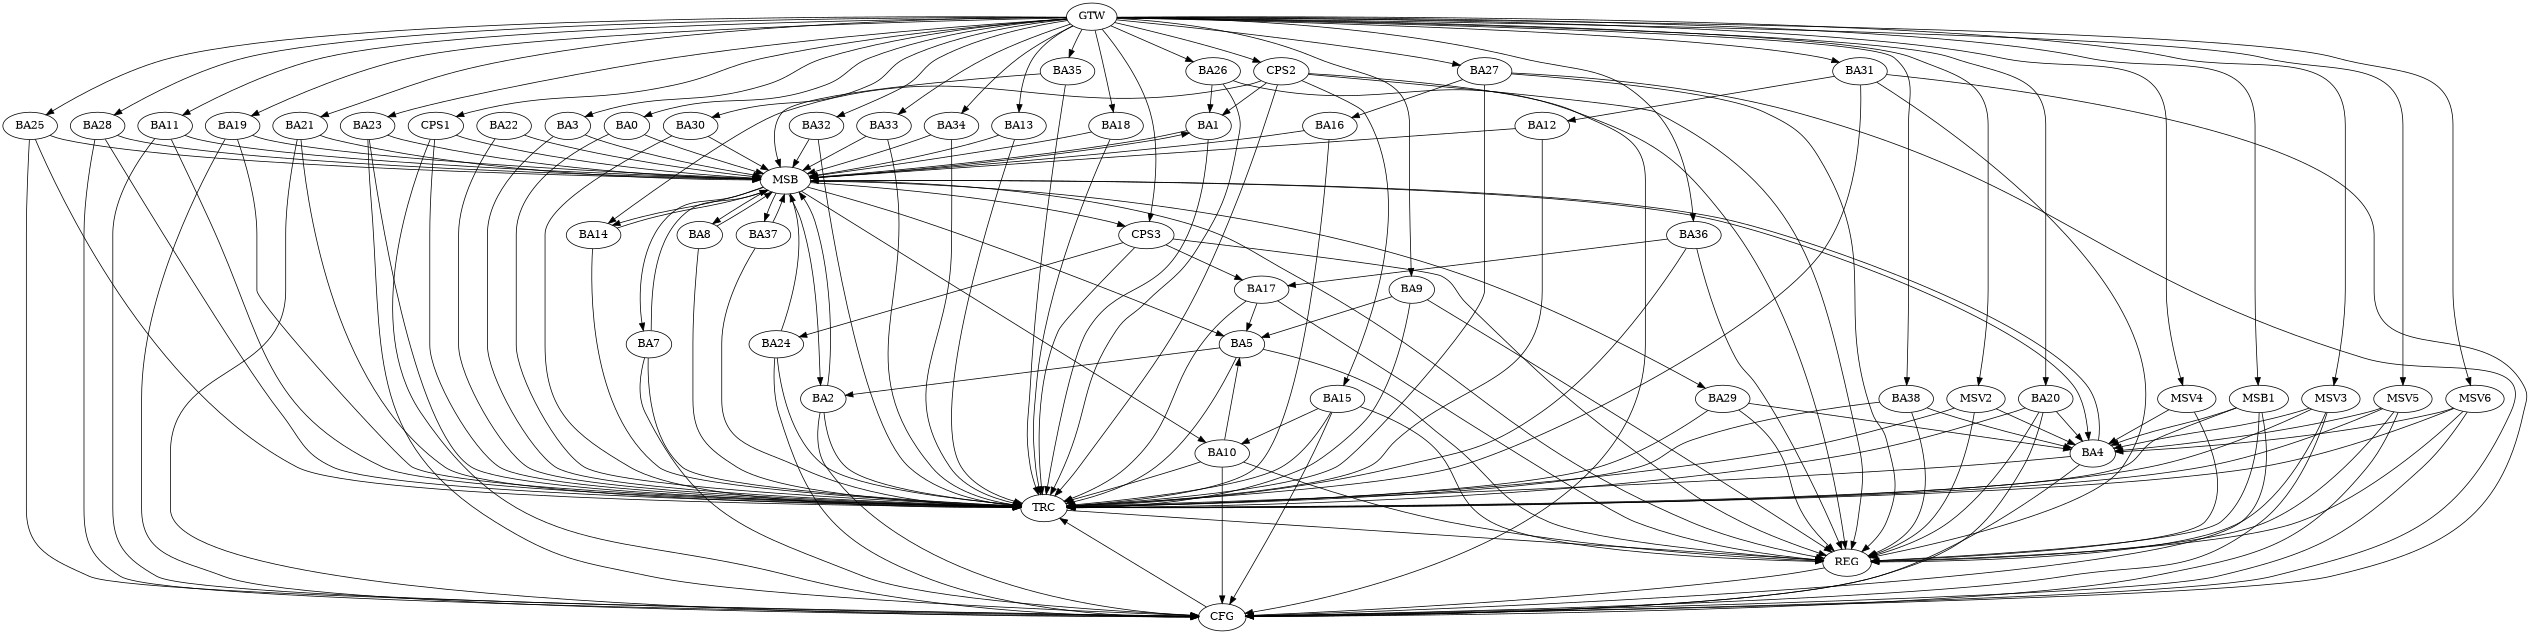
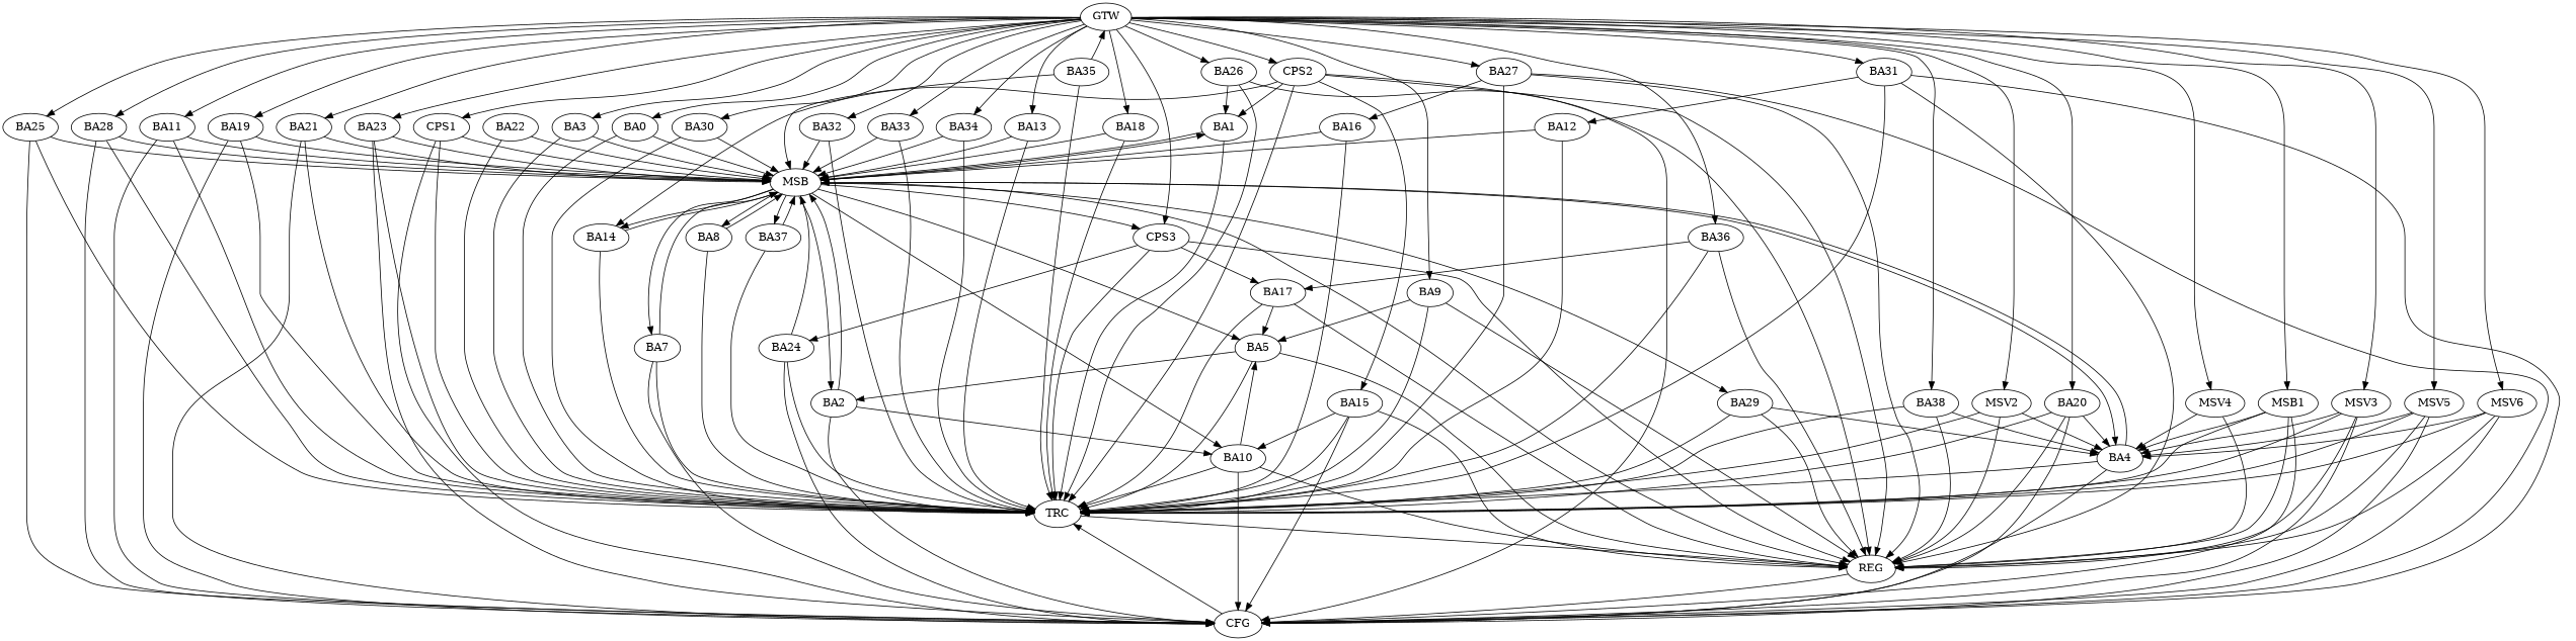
  strict digraph {
    n1 [label=BA1]
    n2 [label=MSB]
    n3 [label=TRC]
    n4 [label=BA2]
    n5 [label=BA4]
    n6 [label=BA5]
    n7 [label=REG]
    n8 [label=BA7]
    n9 [label=BA8]
    n10 [label=BA10]
    n11 [label=BA14]
    n12 [label=BA29]
    n13 [label=BA37]
    n14 [label=CPS3]
    n15 [label=CFG]
    n16 [label=BA3]
    n17 [label=BA0]
    n18 [label=BA9]
    n19 [label=BA11]
    n20 [label=BA12]
    n21 [label=BA13]
    n22 [label=BA15]
    n23 [label=BA16]
    n24 [label=BA17]
    n25 [label=BA18]
    n26 [label=BA19]
    n27 [label=BA20]
    n28 [label=BA21]
    n29 [label=BA22]
    n30 [label=BA23]
    n31 [label=BA24]
    n32 [label=BA25]
    n33 [label=BA26]
    n34 [label=BA27]
    n35 [label=BA28]
    n36 [label=BA30]
    n37 [label=BA31]
    n38 [label=BA32]
    n39 [label=BA33]
    n40 [label=BA34]
    n41 [label=BA35]
    n42 [label=BA36]
    n43 [label=BA38]
    n44 [label=CPS1]
    n45 [label=CPS2]
    n46 [label=GTW]
    n47 [label=MSB1]
    n48 [label=MSV2]
    n49 [label=MSV3]
    n50 [label=MSV4]
    n51 [label=MSV5]
    n52 [label=MSV6]
    n1 -> n2
    n1 -> n3
    n2 -> n1
    n2 -> n4
    n2 -> n5
    n2 -> n6
    n2 -> n7
    n2 -> n8
    n2 -> n9
    n2 -> n10
    n2 -> n11
    n2 -> n12
    n2 -> n13
    n2 -> n14
    n3 -> n7
    n4 -> n2
-   n4 -> n3
+   n4 -> n10
    n4 -> n15
    n5 -> n2
    n5 -> n3
    n5 -> n15
    n6 -> n3
    n6 -> n4
    n6 -> n7
    n7 -> n15
    n8 -> n2
    n8 -> n3
    n8 -> n15
    n9 -> n2
    n9 -> n3
    n10 -> n3
    n10 -> n6
    n10 -> n7
    n10 -> n15
    n11 -> n2
    n11 -> n3
    n12 -> n3
    n12 -> n5
    n12 -> n7
    n13 -> n2
    n13 -> n3
    n14 -> n3
    n14 -> n7
    n14 -> n24
    n14 -> n31
    n15 -> n3
    n16 -> n2
    n16 -> n3
    n17 -> n2
    n17 -> n3
    n18 -> n3
    n18 -> n6
    n18 -> n7
    n19 -> n2
    n19 -> n3
    n19 -> n15
    n20 -> n2
    n20 -> n3
    n21 -> n2
    n21 -> n3
    n22 -> n3
    n22 -> n7
    n22 -> n10
    n22 -> n15
    n23 -> n2
    n23 -> n3
    n24 -> n3
    n24 -> n6
    n24 -> n7
    n25 -> n2
    n25 -> n3
    n26 -> n2
    n26 -> n3
    n26 -> n15
    n27 -> n3
    n27 -> n5
    n27 -> n7
    n27 -> n15
    n28 -> n2
    n28 -> n3
    n28 -> n15
    n29 -> n2
    n29 -> n3
    n30 -> n2
    n30 -> n3
    n30 -> n15
    n31 -> n2
    n31 -> n3
    n31 -> n15
    n32 -> n2
    n32 -> n3
    n32 -> n15
    n33 -> n1
    n33 -> n3
    n33 -> n7
    n34 -> n3
    n34 -> n7
    n34 -> n15
    n34 -> n23
    n35 -> n2
    n35 -> n3
    n35 -> n15
    n36 -> n2
    n36 -> n3
    n37 -> n3
    n37 -> n7
    n37 -> n15
    n37 -> n20
    n38 -> n2
    n38 -> n3
    n39 -> n2
    n39 -> n3
    n40 -> n2
    n40 -> n3
    n41 -> n2
    n41 -> n3
    n42 -> n3
    n42 -> n7
    n42 -> n24
    n43 -> n3
    n43 -> n5
    n43 -> n7
    n44 -> n2
    n44 -> n3
    n44 -> n15
    n45 -> n1
    n45 -> n3
    n45 -> n7
    n45 -> n11
    n45 -> n15
    n45 -> n22
    n46 -> n14
    n46 -> n16
    n46 -> n17
    n46 -> n18
    n46 -> n19
    n46 -> n21
    n46 -> n25
    n46 -> n26
    n46 -> n27
    n46 -> n28
    n46 -> n30
    n46 -> n32
    n46 -> n33
    n46 -> n34
    n46 -> n35
    n46 -> n36
    n46 -> n37
    n46 -> n38
    n46 -> n39
    n46 -> n40
-   n46 -> n41
+   n41 -> n46
    n46 -> n42
    n46 -> n43
    n46 -> n44
    n46 -> n45
    n46 -> n47
    n46 -> n48
    n46 -> n49
    n46 -> n50
    n46 -> n51
    n46 -> n52
    n47 -> n3
    n47 -> n5
    n47 -> n7
    n47 -> n15
    n48 -> n3
    n48 -> n5
    n48 -> n7
    n49 -> n3
    n49 -> n5
    n49 -> n7
    n49 -> n15
    n50 -> n5
    n50 -> n7
    n51 -> n3
    n51 -> n5
    n51 -> n7
    n51 -> n15
    n52 -> n3
    n52 -> n5
    n52 -> n7
    n52 -> n15
  }
